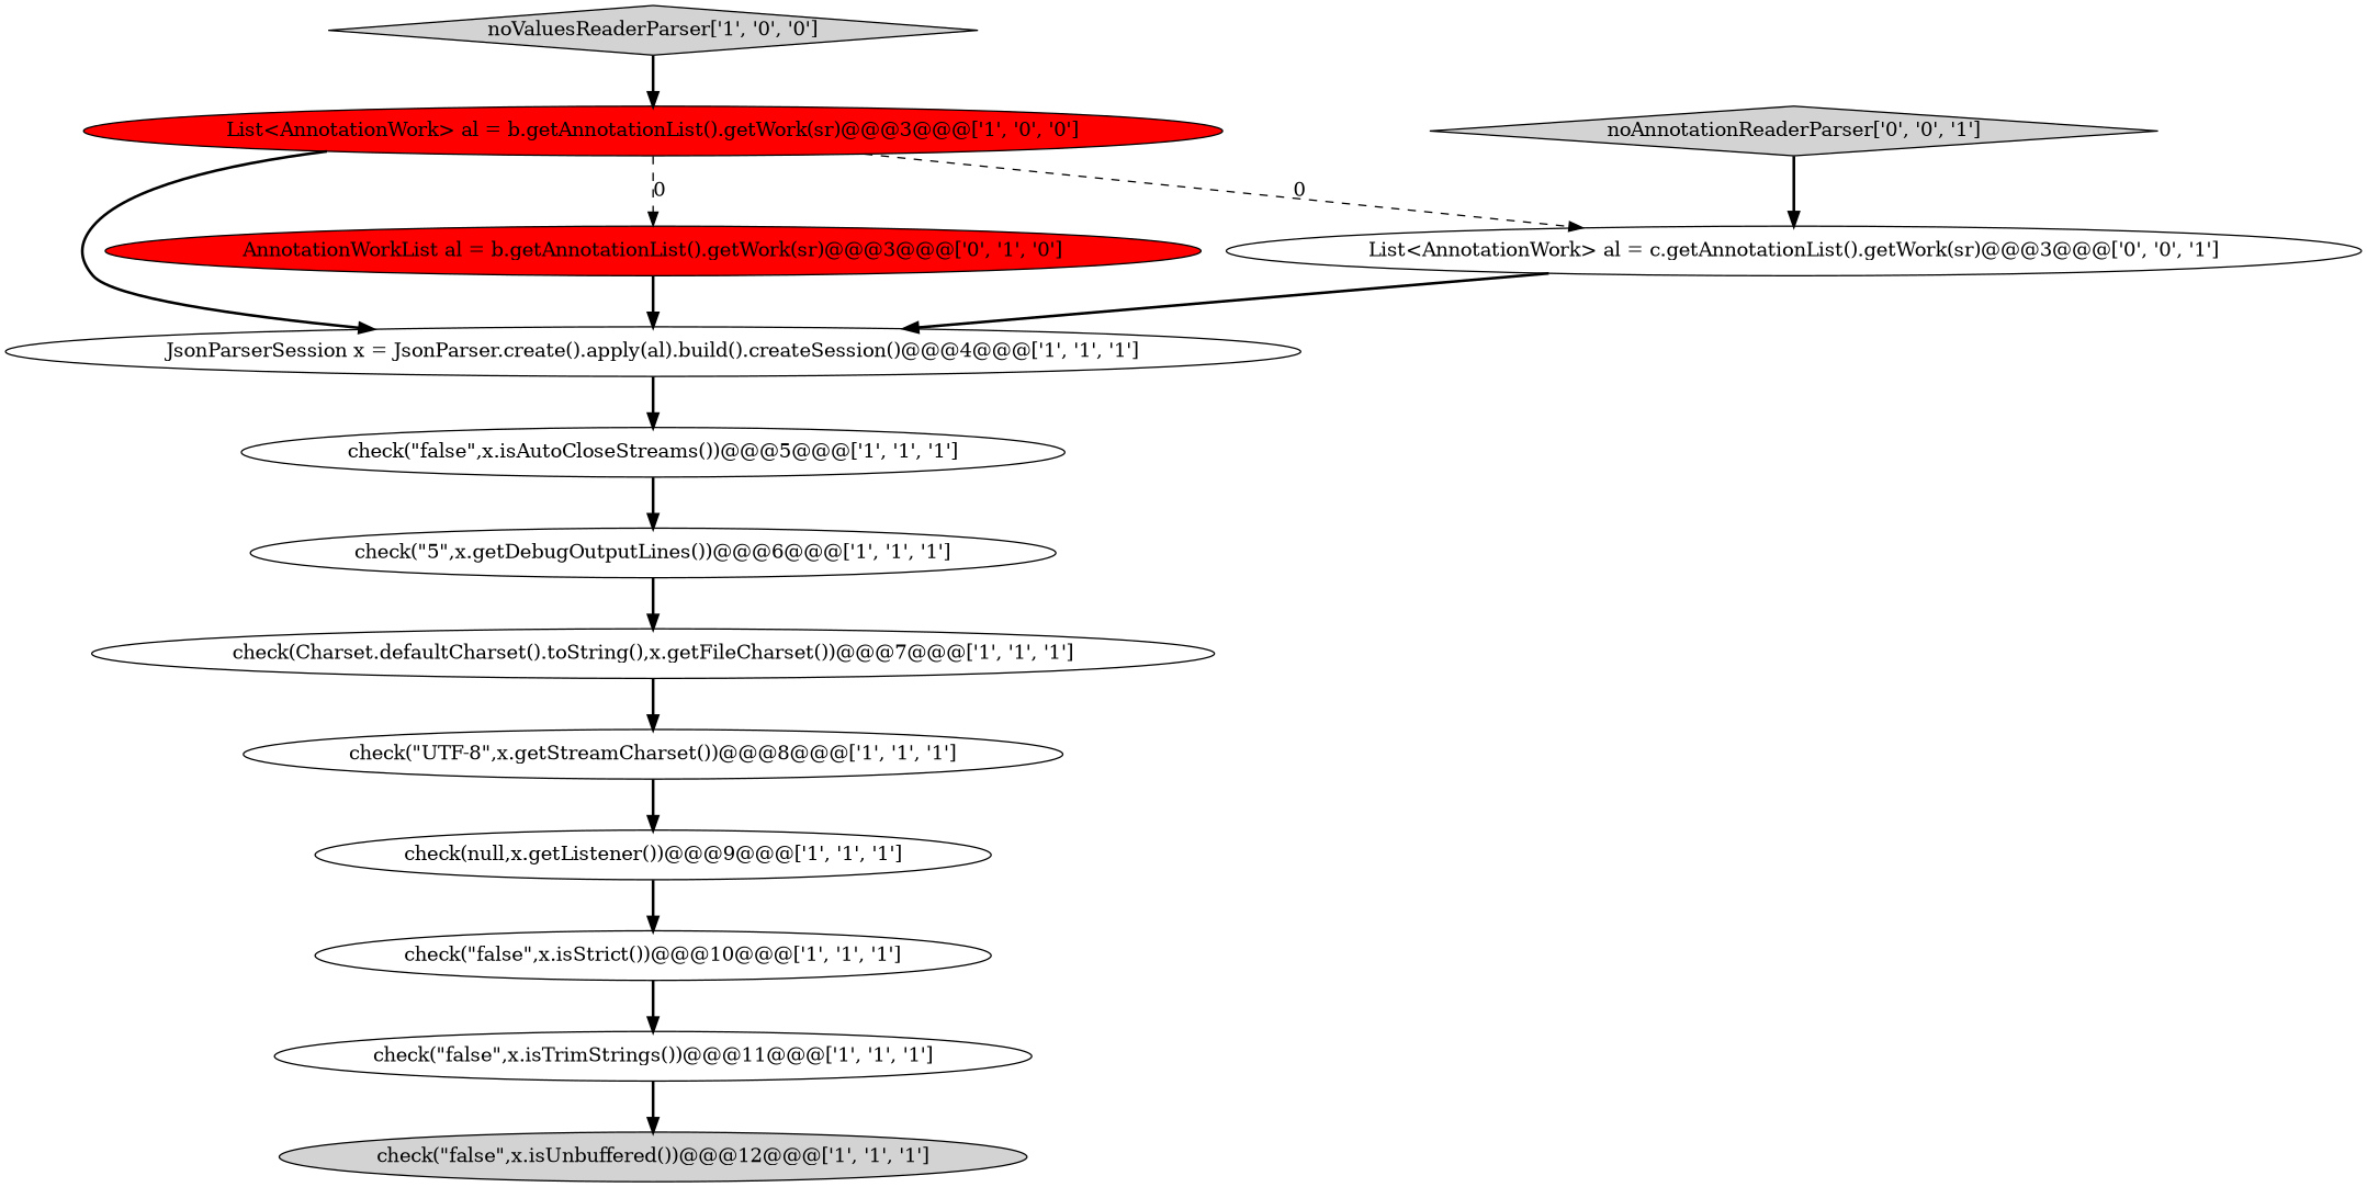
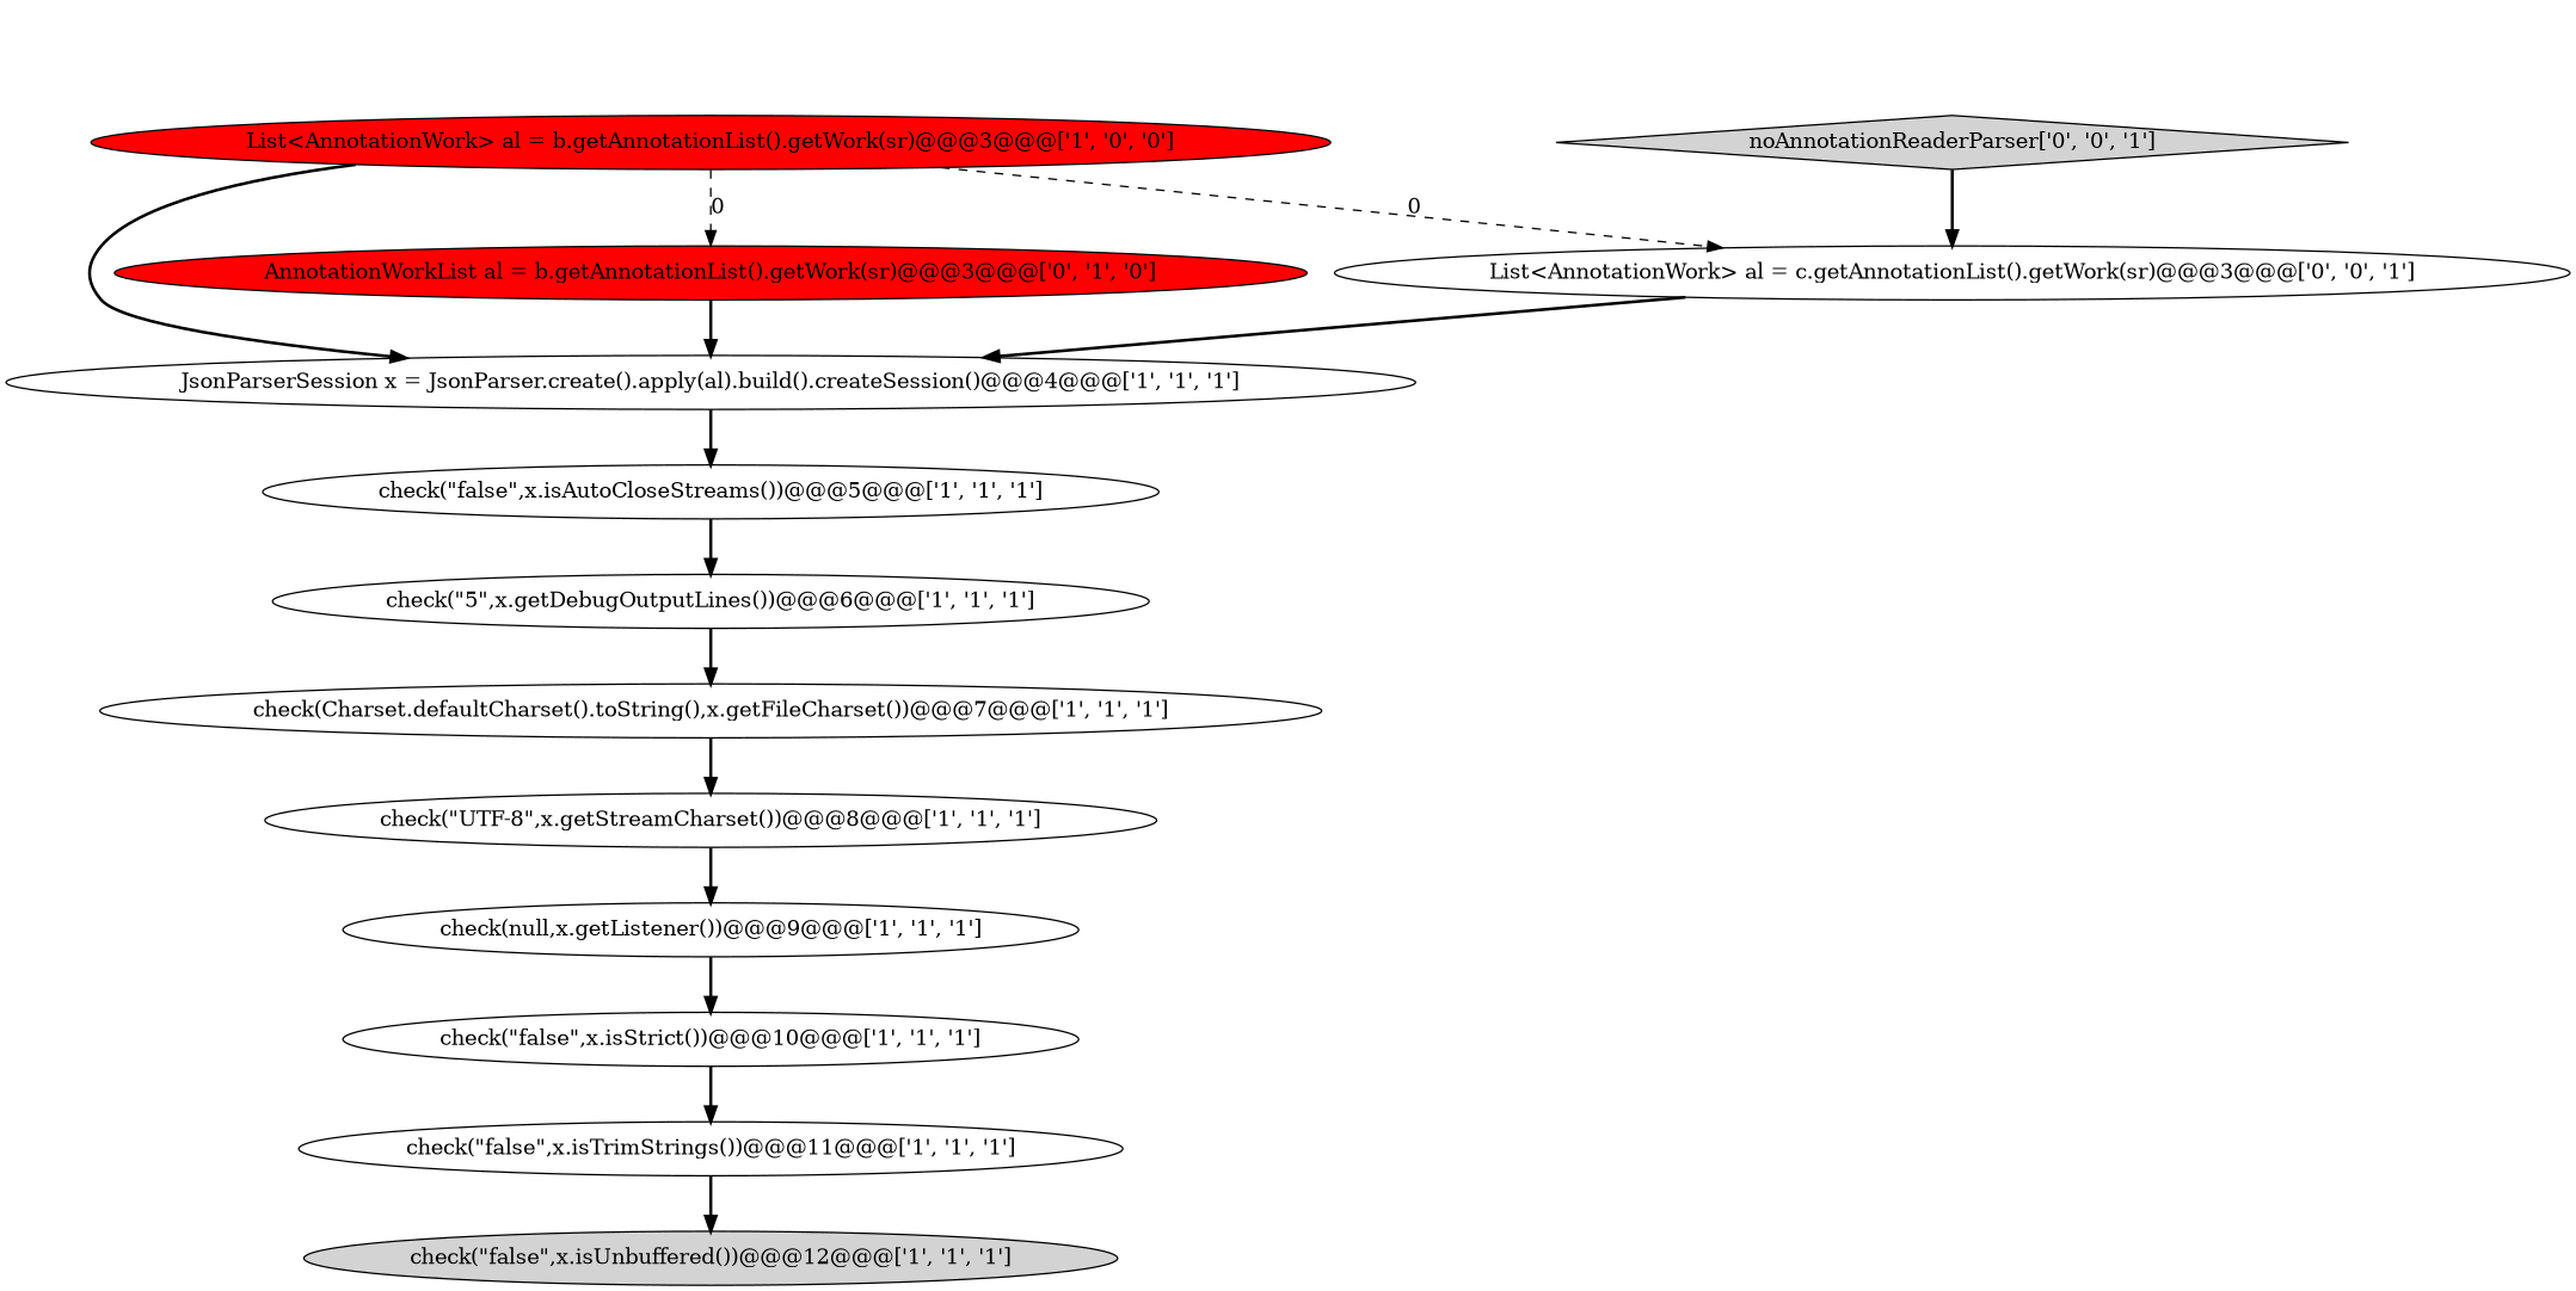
  digraph {
    node [fillcolor=white shape=ellipse style=filled]
    edge [style=bold]
    n1 [label="List<AnnotationWork> al = c.getAnnotationList().getWork(sr)@@@3@@@['0', '0', '1']"]
    n2 [label="JsonParserSession x = JsonParser.create().apply(al).build().createSession()@@@4@@@['1', '1', '1']"]
    n3 [label="check(\"false\",x.isAutoCloseStreams())@@@5@@@['1', '1', '1']"]
    n4 [label="check(null,x.getListener())@@@9@@@['1', '1', '1']"]
    n5 [label="check(\"false\",x.isStrict())@@@10@@@['1', '1', '1']"]
    n6 [label="check(\"false\",x.isTrimStrings())@@@11@@@['1', '1', '1']"]
    n7 [label="check(Charset.defaultCharset().toString(),x.getFileCharset())@@@7@@@['1', '1', '1']"]
    n8 [label="check(\"UTF-8\",x.getStreamCharset())@@@8@@@['1', '1', '1']"]
    n9 [fillcolor=lightgray label="check(\"false\",x.isUnbuffered())@@@12@@@['1', '1', '1']"]
-   n10 [fillcolor=lightgray label="noValuesReaderParser['1', '0', '0']" shape=diamond]
    n11 [fillcolor=red label="List<AnnotationWork> al = b.getAnnotationList().getWork(sr)@@@3@@@['1', '0', '0']"]
    n12 [fillcolor=red label="AnnotationWorkList al = b.getAnnotationList().getWork(sr)@@@3@@@['0', '1', '0']"]
    n13 [label="check(\"5\",x.getDebugOutputLines())@@@6@@@['1', '1', '1']"]
    n14 [fillcolor=lightgray label="noAnnotationReaderParser['0', '0', '1']" shape=diamond]
    n1 -> n2
    n2 -> n3
    n3 -> n13
    n4 -> n5
    n5 -> n6
    n6 -> n9
    n7 -> n8
    n8 -> n4
-   n10 -> n11
    n11 -> n1 [label=0 style=dashed]
    n11 -> n2
    n11 -> n12 [label=0 style=dashed]
    n12 -> n2
    n13 -> n7
    n14 -> n1
  }
